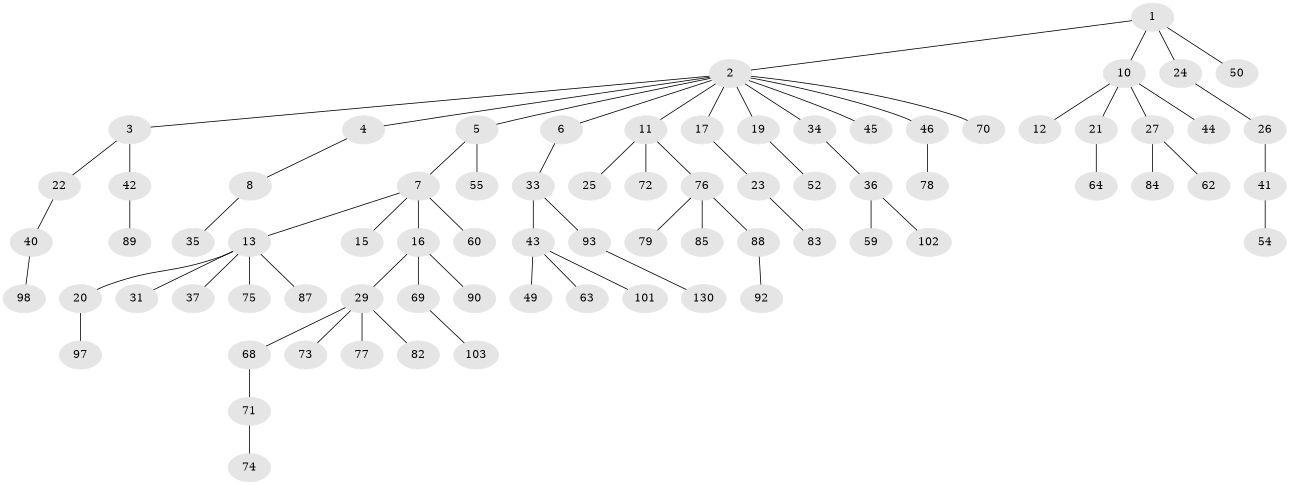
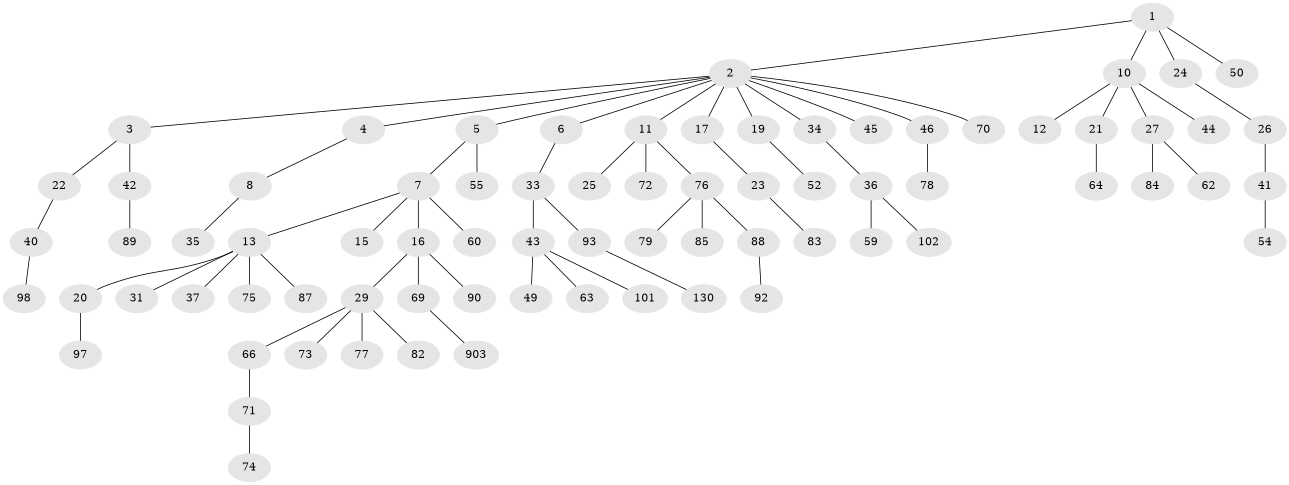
  graph {
    node [color=gray90 style=filled]
    1 [super="+32"]
    2 [super="+9"]
    10 [super="+14"]
    24 [super="+57"]
    50
    3 [super="+38"]
    4
    5
    6 [super="+104"]
    11 [super="+96"]
    17 [super="+28"]
    19
    34
    45
    46 [super="+51"]
    70
    12
    21
    27 [super="+39"]
    44
    26
    22
    42 [super="+86"]
    8 [super="+58"]
    7 [super="+66"]
    55 [super="+67"]
    33 [super="+56"]
    25
    72
    76 [super="+80"]
    23 [super="+47"]
    52 [super="+81"]
    36 [super="+94"]
    78
    40
    89
    35
    13 [super="+30"]
    15
    16 [super="+18"]
    60
    43 [super="+61"]
    93
    20 [super="+48"]
    31
    37 [super="+53"]
    75
    87
    29 [super="+65"]
    69 [super="+99"]
    90
    64
    84
    62
    79
    85
    88 [super="+95"]
    97
-   68
+   68 [label=66]
    73
    77
    82
-   103
+   103 [label=903]
    83
    98
    41
    54 [super="+91"]
    71
    49
    63
    101
    n72 [label=130]
    59
    102
    74
    92
    1 -- 2
    1 -- 10
    1 -- 24
    1 -- 50
    2 -- 3
    2 -- 4
    2 -- 5
    2 -- 6
    2 -- 11
    2 -- 17
    2 -- 19
    2 -- 34
    2 -- 45
    2 -- 46
    2 -- 70
    10 -- 12
    10 -- 21
    10 -- 27
    10 -- 44
    24 -- 26
    3 -- 22
    3 -- 42
    4 -- 8
    5 -- 7
    5 -- 55
    6 -- 33
    11 -- 25
    11 -- 72
    11 -- 76
    17 -- 23
    19 -- 52
    34 -- 36
    46 -- 78
    21 -- 64
    27 -- 84
    27 -- 62
    26 -- 41
    22 -- 40
    42 -- 89
    8 -- 35
    7 -- 13
    7 -- 15
    7 -- 16
    7 -- 60
    33 -- 43
    33 -- 93
    76 -- 79
    76 -- 85
    76 -- 88
    23 -- 83
    36 -- 59
    36 -- 102
    40 -- 98
    13 -- 20
    13 -- 31
    13 -- 37
    13 -- 75
    13 -- 87
    16 -- 29
    16 -- 69
    16 -- 90
    43 -- 49
    43 -- 63
    43 -- 101
    93 -- n72
    20 -- 97
    29 -- 68
    29 -- 73
    29 -- 77
    29 -- 82
    69 -- 103
    88 -- 92
    68 -- 71
    41 -- 54
    71 -- 74
  }
